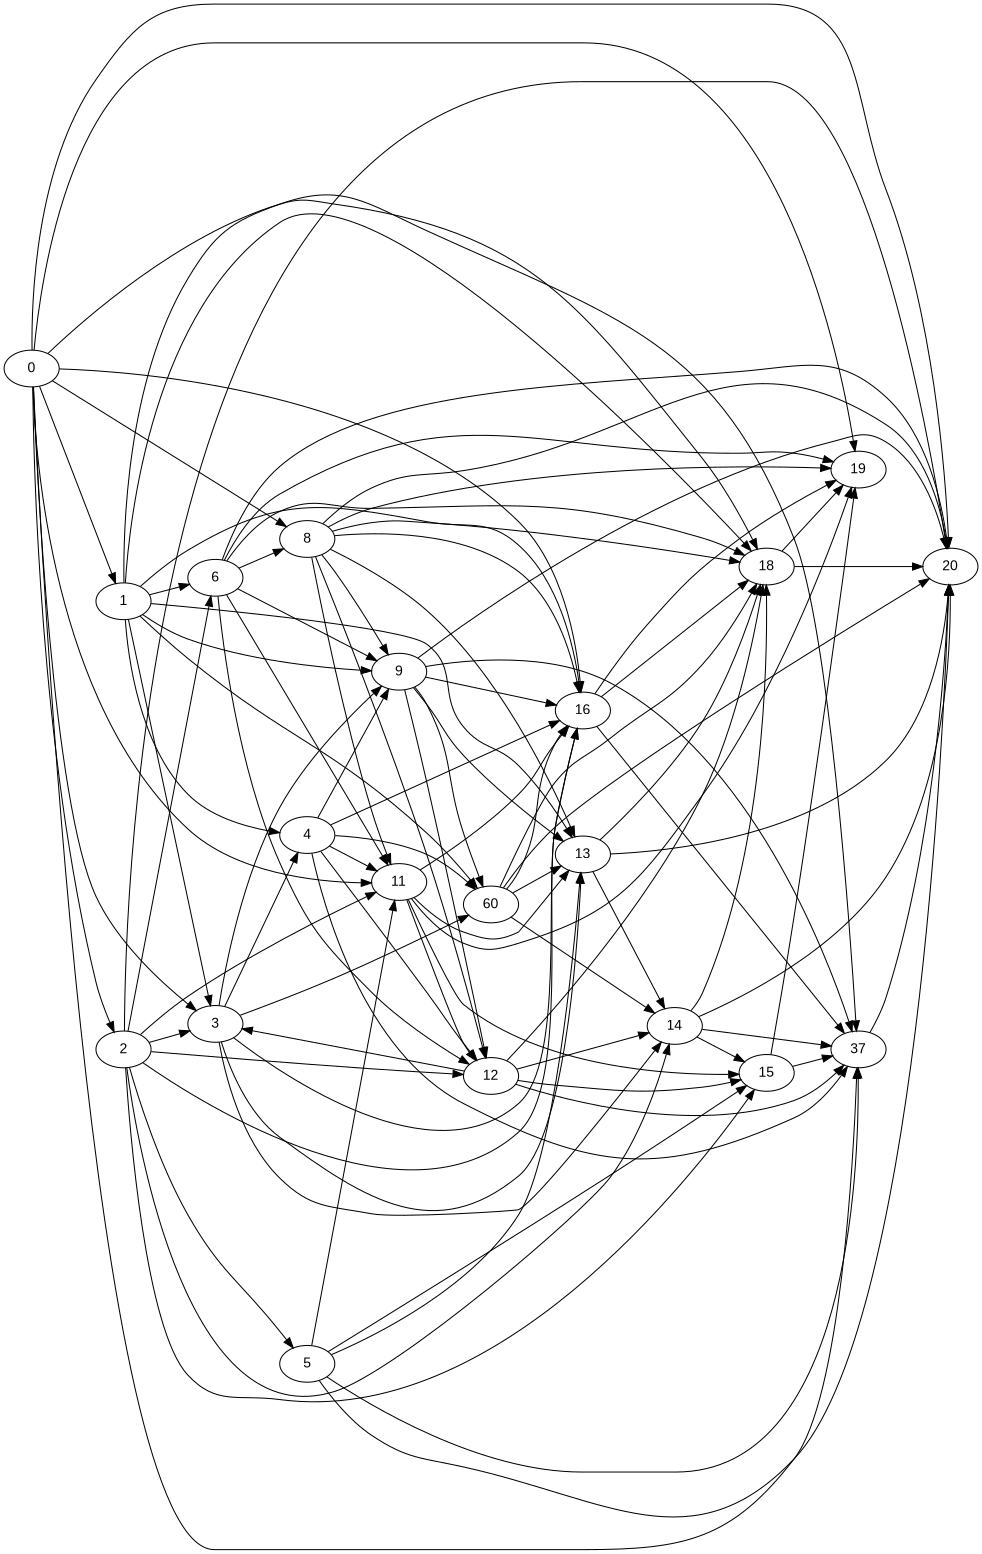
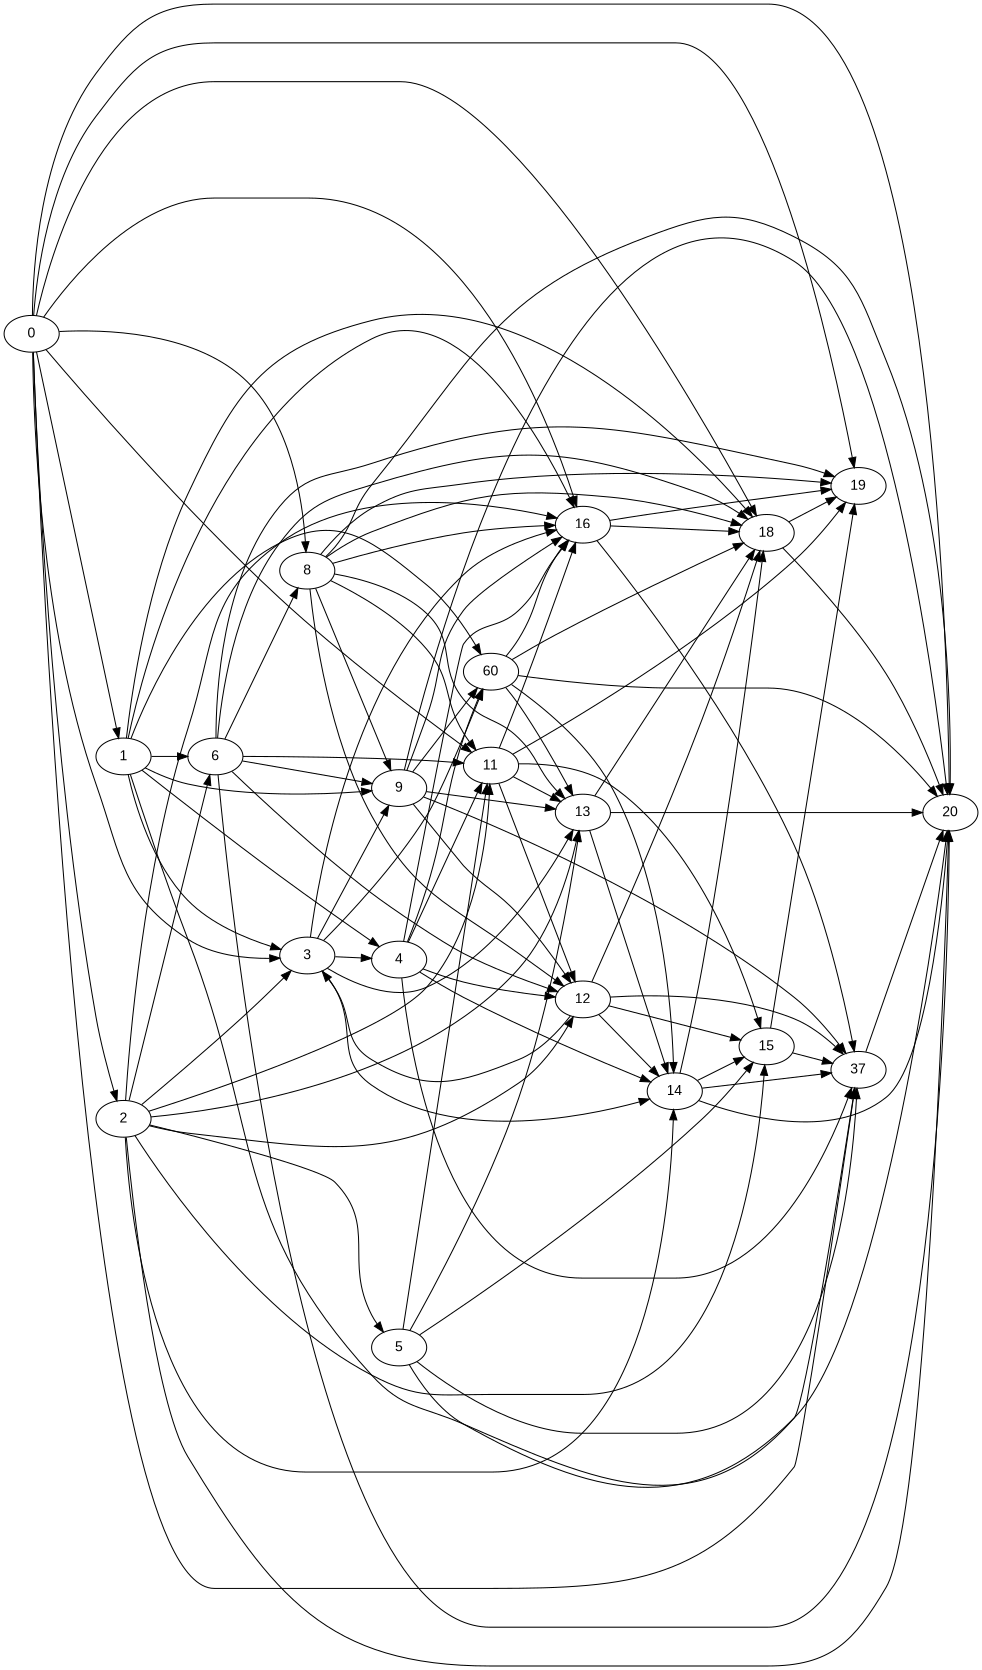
  digraph {
    "Duplicate states"=0
    GraphType=Random
    "Max states in OPEN"=0
    Modes="120000ms; topo-ordered tasks, ; Pruning: task equivalence, fixed order ready list, ; F-value: ; Optimisation: best schedule length (SL) optimisation on equal, "
    NumberOfTasks=21
    "Pruned using list schedule length"=50
    "States removed from OPEN"=0
    TargetSystem="Homogeneous-2"
    "Time to schedule (ms)"=86
    "Total idle time"=270
    "Total schedule length"=3163
    "Total sequential time"=5891
    "Total states created"=139
    fontname="Liberation Sans"
    rankdir=LR
    node [Processor=0 Weight=87 fontname="Liberation Sans"]
    edge [Weight=6 fontname="Liberation Sans"]
    0 ["Finish time"=87 "Start time"=0]
    2 ["Finish time"=477 "Start time"=87 Weight=390]
    1 ["Finish time"=312 Processor=1 "Start time"=95 Weight=217]
    3 ["Finish time"=617 Processor=1 "Start time"=487 Weight=130]
    8 ["Finish time"=1223 Processor=1 "Start time"=963 Weight=260]
    11 ["Finish time"=1656 Processor=1 "Start time"=1223 Weight=433]
    16 ["Finish time"=2435 Processor=1 "Start time"=2089 Weight=346]
    18 ["Finish time"=2695 Processor=1 "Start time"=2435 Weight=260]
    n9 ["Finish time"=3076 "Start time"=2686 Weight=390 label=37]
    19 ["Finish time"=2998 Processor=1 "Start time"=2695 Weight=303]
    20 ["Finish time"=3163 "Start time"=3076]
    6 ["Finish time"=963 Processor=1 "Start time"=617 Weight=346]
    5 ["Finish time"=867 "Start time"=477 Weight=390]
    12 ["Finish time"=2089 Processor=1 "Start time"=1656 Weight=433]
    13 ["Finish time"=2123 "Start time"=1777 Weight=346]
    14 ["Finish time"=2253 "Start time"=2123 Weight=130]
    15 ["Finish time"=2686 "Start time"=2253 Weight=433]
    4 ["Finish time"=1127 "Start time"=867 Weight=260]
    9 ["Finish time"=1474 "Start time"=1387]
    n20 ["Finish time"=1777 "Start time"=1474 Weight=303 label=60]
    0 -> 2 [Weight=7]
    0 -> 1 [Weight=8]
    0 -> 3 [Weight=7]
    0 -> 8 [Weight=9]
    0 -> 11 [Weight=5]
    0 -> 16 [Weight=8]
    0 -> 18 [Weight=10]
    0 -> n9 [Weight=4]
    0 -> 19 [Weight=3]
    0 -> 20
    2 -> 3 [Weight=10]
    2 -> 11 [Weight=4]
    2 -> 16 [Weight=5]
    2 -> 20 [Weight=2]
    2 -> 6 [Weight=8]
    2 -> 5
    2 -> 12 [Weight=2]
-   1 -> 13 [Weight=9]
+   2 -> 13 [Weight=9]
    2 -> 14 [Weight=3]
    2 -> 15 [Weight=2]
    1 -> 3 [Weight=5]
    1 -> 16
    1 -> 18 [Weight=10]
    1 -> n9 [Weight=4]
    1 -> 6 [Weight=5]
    1 -> 4 [Weight=9]
    1 -> 9
    1 -> n20 [Weight=10]
    3 -> 16
    3 -> 13 [Weight=4]
    3 -> 14 [Weight=2]
    3 -> 4 [Weight=10]
    3 -> 9 [Weight=8]
    3 -> n20 [Weight=5]
    8 -> 11
    8 -> 16 [Weight=4]
    8 -> 18 [Weight=2]
    8 -> 19 [Weight=9]
    8 -> 20 [Weight=3]
    8 -> 12 [Weight=3]
    8 -> 13
    8 -> 9 [Weight=4]
    11 -> 16
    11 -> 19 [Weight=7]
    11 -> 12 [Weight=10]
    11 -> 13 [Weight=3]
    11 -> 15 [Weight=10]
    16 -> 18 [Weight=7]
    16 -> n9
    16 -> 19 [Weight=9]
    18 -> 19 [Weight=8]
    18 -> 20 [Weight=10]
    n9 -> 20 [Weight=10]
    6 -> 8 [Weight=2]
    6 -> 11 [Weight=7]
    6 -> 18 [Weight=9]
    6 -> 19 [Weight=7]
    6 -> 20
    6 -> 12 [Weight=4]
    6 -> 9 [Weight=5]
    5 -> 11 [Weight=5]
    5 -> n9
    5 -> 20
    5 -> 13 [Weight=2]
    5 -> 15 [Weight=2]
    12 -> 3 [Weight=2]
    12 -> 18 [Weight=4]
    12 -> n9 [Weight=4]
    12 -> 14 [Weight=7]
    12 -> 15 [Weight=2]
    13 -> 18 [Weight=5]
    13 -> 20
    13 -> 14 [Weight=4]
    14 -> 18 [Weight=7]
    14 -> n9 [Weight=10]
    14 -> 20 [Weight=5]
    14 -> 15 [Weight=8]
    15 -> n9 [Weight=7]
    15 -> 19
    4 -> 11 [Weight=7]
    4 -> 16 [Weight=9]
    4 -> n9 [Weight=7]
    4 -> 12 [Weight=3]
-   4 -> 9
+   4 -> 14
    4 -> n20 [Weight=3]
    9 -> 16 [Weight=5]
    9 -> n9 [Weight=8]
    9 -> 20 [Weight=9]
    9 -> 12 [Weight=2]
    9 -> 13 [Weight=7]
    9 -> n20
    n20 -> 16 [Weight=3]
    n20 -> 18 [Weight=8]
    n20 -> 20 [Weight=10]
    n20 -> 13 [Weight=3]
    n20 -> 14 [Weight=2]
  }
